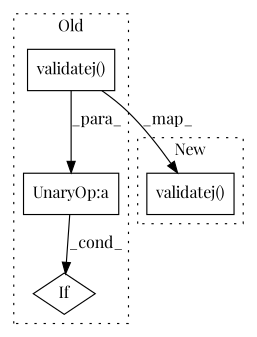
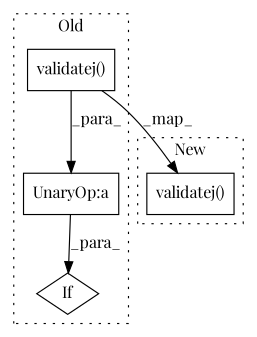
  digraph {
    fontname="Playfair Display"
    node [a=75 shape=box fontname="Playfair Display"]
    edge [fontname="Playfair Display"]
    n1 [l="17,22" label="validatej()" s="3924,3942"]
    n2 [l="30,44" label="validatej()" s="4237,4268"]
    n3 [a=96 l=3 label=If s=4230 shape=diamond]
    n4 [a=61 l=79 label="UnaryOp:a" s=4233]
    subgraph cluster_1 {
      label=New
      style=dotted
      n1
    }
    subgraph cluster_2 {
      label=Old
      style=dotted
      n2
      n3
      n4
    }
    n2 -> n1 [label=_map_]
    n2 -> n4 [label=_para_]
-   n4 -> n3 [label=_cond_]
+   n4 -> n3 [label=_para_]
  }
